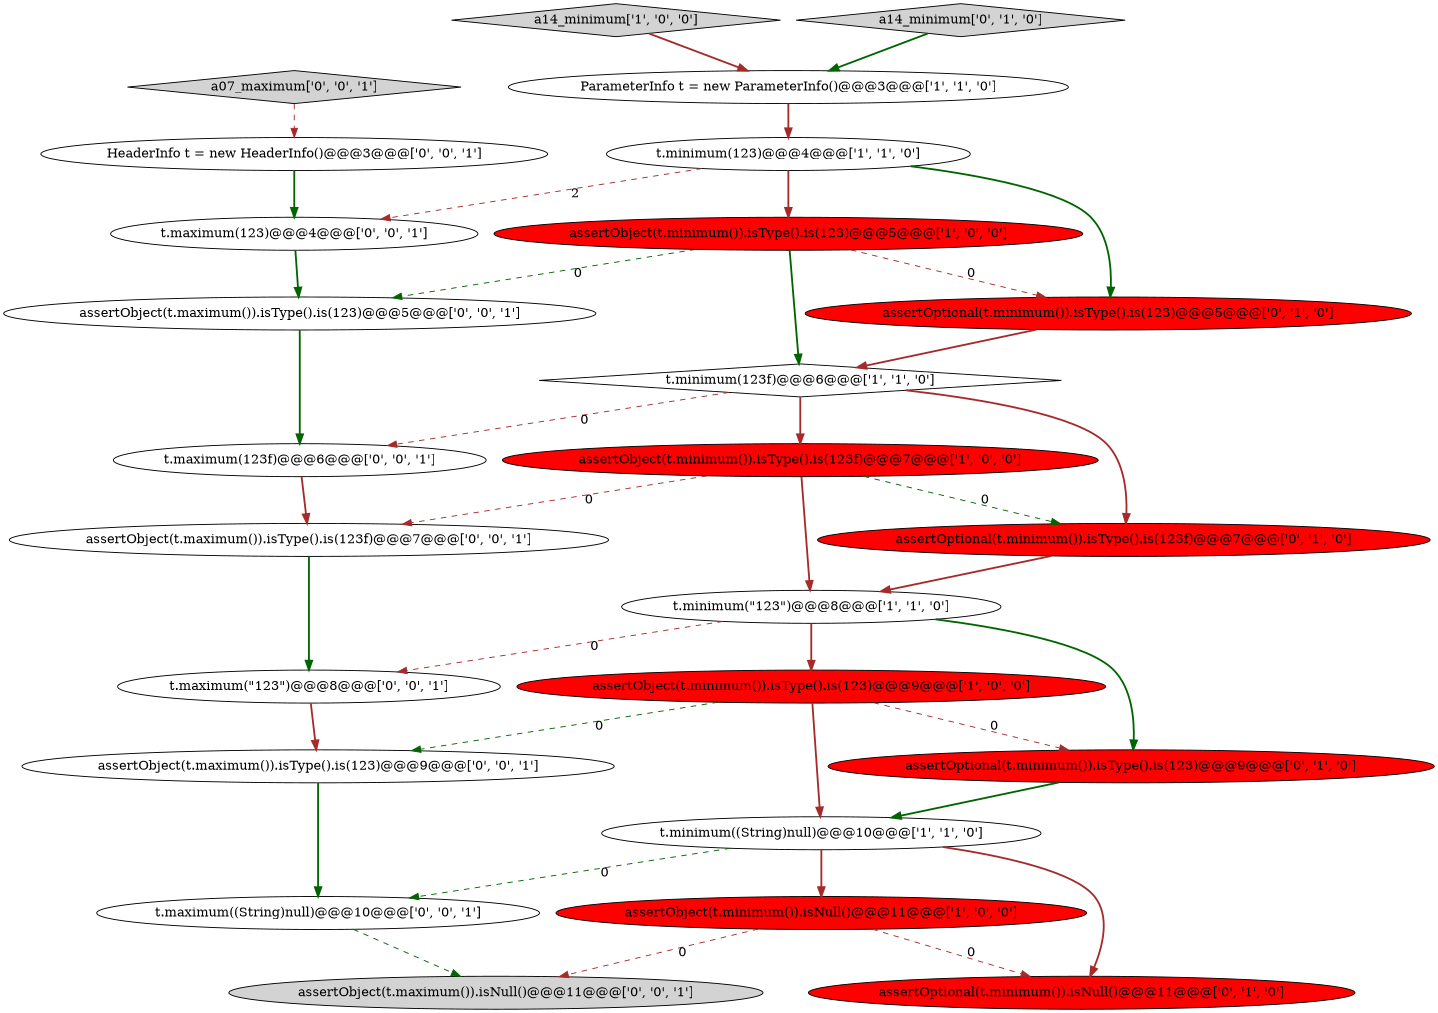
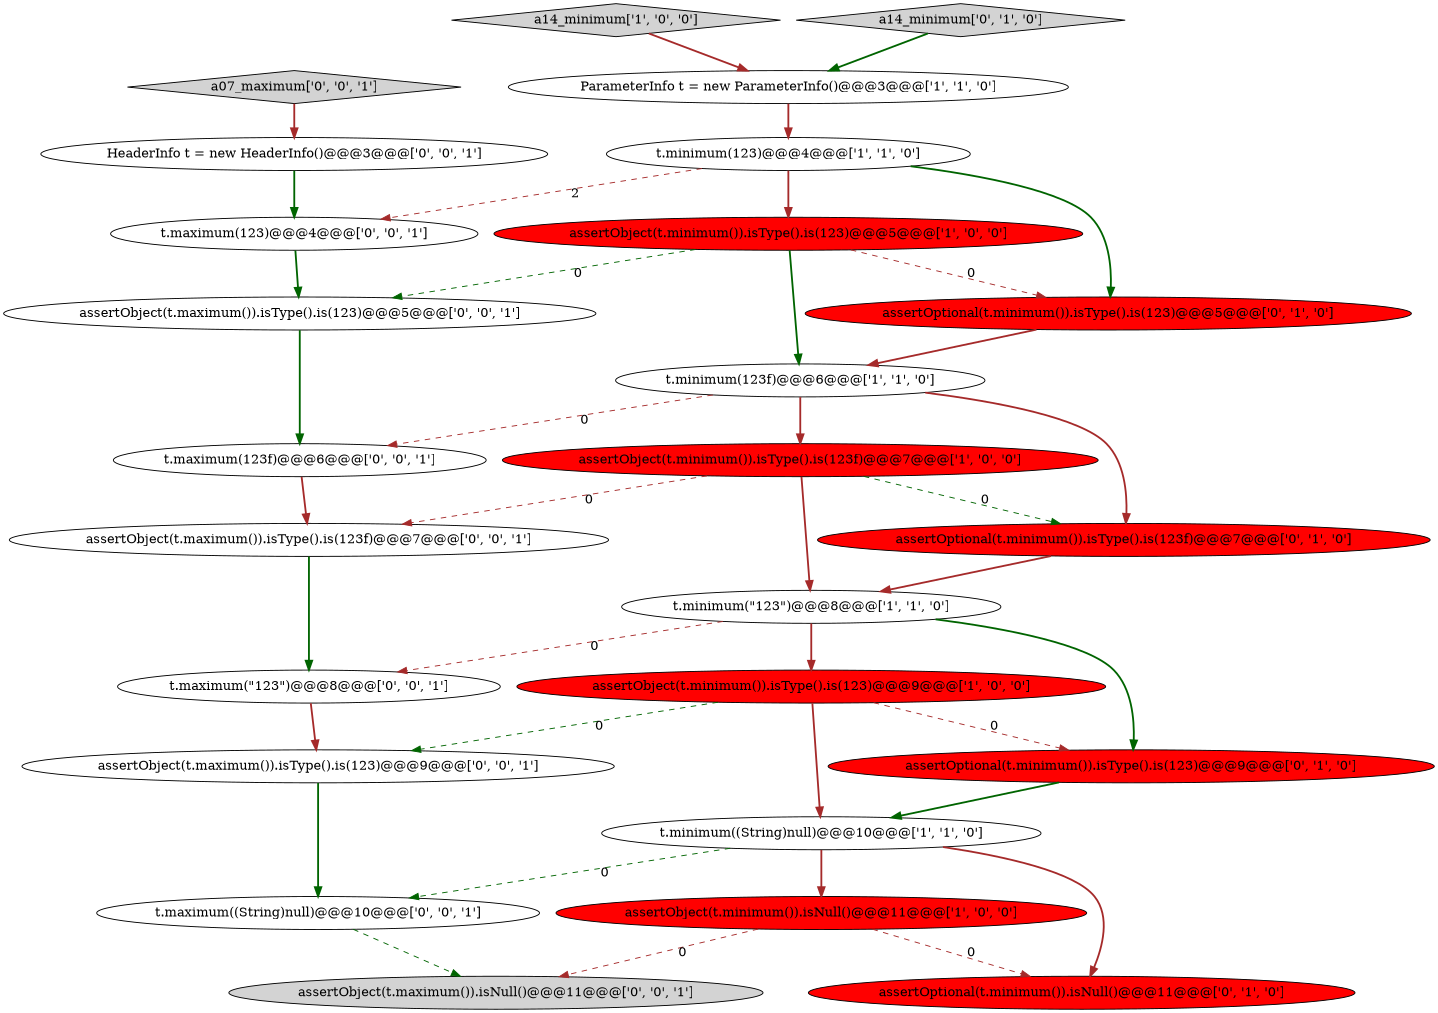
  digraph {
    node [fillcolor=white shape=ellipse style=filled]
    edge [color=brown style=bold]
    n1 [fillcolor=red label="assertObject(t.minimum()).isType().is(123)@@@5@@@['1', '0', '0']"]
    n2 [fillcolor=red label="assertOptional(t.minimum()).isType().is(123)@@@5@@@['0', '1', '0']"]
    n3 [label="assertObject(t.maximum()).isType().is(123)@@@5@@@['0', '0', '1']"]
-   n4 [label="t.minimum(123f)@@@6@@@['1', '1', '0']" shape=diamond]
+   n4 [label="t.minimum(123f)@@@6@@@['1', '1', '0']"]
    n5 [label="t.maximum(123f)@@@6@@@['0', '0', '1']"]
    n6 [fillcolor=red label="assertObject(t.minimum()).isType().is(123f)@@@7@@@['1', '0', '0']"]
    n7 [fillcolor=red label="assertOptional(t.minimum()).isType().is(123f)@@@7@@@['0', '1', '0']"]
    n8 [label="t.minimum(\"123\")@@@8@@@['1', '1', '0']"]
    n9 [label="assertObject(t.maximum()).isType().is(123f)@@@7@@@['0', '0', '1']"]
    n10 [label="t.maximum(\"123\")@@@8@@@['0', '0', '1']"]
    n11 [fillcolor=red label="assertOptional(t.minimum()).isType().is(123)@@@9@@@['0', '1', '0']"]
    n12 [fillcolor=red label="assertObject(t.minimum()).isType().is(123)@@@9@@@['1', '0', '0']"]
    n13 [label="HeaderInfo t = new HeaderInfo()@@@3@@@['0', '0', '1']"]
    n14 [label="t.maximum(123)@@@4@@@['0', '0', '1']"]
    n15 [label="assertObject(t.maximum()).isType().is(123)@@@9@@@['0', '0', '1']"]
    n16 [label="t.maximum((String)null)@@@10@@@['0', '0', '1']"]
    n17 [label="ParameterInfo t = new ParameterInfo()@@@3@@@['1', '1', '0']"]
    n18 [label="t.minimum(123)@@@4@@@['1', '1', '0']"]
    n19 [fillcolor=red label="assertObject(t.minimum()).isNull()@@@11@@@['1', '0', '0']"]
    n20 [fillcolor=lightgray label="assertObject(t.maximum()).isNull()@@@11@@@['0', '0', '1']"]
    n21 [fillcolor=red label="assertOptional(t.minimum()).isNull()@@@11@@@['0', '1', '0']"]
    n22 [label="t.minimum((String)null)@@@10@@@['1', '1', '0']"]
    n23 [fillcolor=lightgray label="a07_maximum['0', '0', '1']" shape=diamond]
    n24 [fillcolor=lightgray label="a14_minimum['1', '0', '0']" shape=diamond]
    n25 [fillcolor=lightgray label="a14_minimum['0', '1', '0']" shape=diamond]
    n1 -> n2 [label=0 style=dashed]
    n1 -> n3 [color=darkgreen label=0 style=dashed]
    n1 -> n4 [color=darkgreen]
    n2 -> n4
    n3 -> n5 [color=darkgreen]
    n4 -> n5 [label=0 style=dashed]
    n4 -> n6
    n4 -> n7
    n5 -> n9
    n6 -> n7 [color=darkgreen label=0 style=dashed]
    n6 -> n8
    n6 -> n9 [label=0 style=dashed]
    n7 -> n8
    n8 -> n10 [label=0 style=dashed]
    n8 -> n11 [color=darkgreen]
    n8 -> n12
    n9 -> n10 [color=darkgreen]
    n10 -> n15
    n11 -> n22 [color=darkgreen]
    n12 -> n11 [label=0 style=dashed]
    n12 -> n15 [color=darkgreen label=0 style=dashed]
    n12 -> n22
    n13 -> n14 [color=darkgreen]
    n14 -> n3 [color=darkgreen]
    n15 -> n16 [color=darkgreen]
    n16 -> n20 [color=darkgreen style=dashed]
    n17 -> n18
    n18 -> n1
    n18 -> n2 [color=darkgreen]
    n18 -> n14 [label=2 style=dashed]
    n19 -> n20 [label=0 style=dashed]
    n19 -> n21 [label=0 style=dashed]
    n22 -> n16 [color=darkgreen label=0 style=dashed]
    n22 -> n19
    n22 -> n21
-   n23 -> n13 [style=dashed]
+   n23 -> n13
    n24 -> n17
    n25 -> n17 [color=darkgreen]
  }
